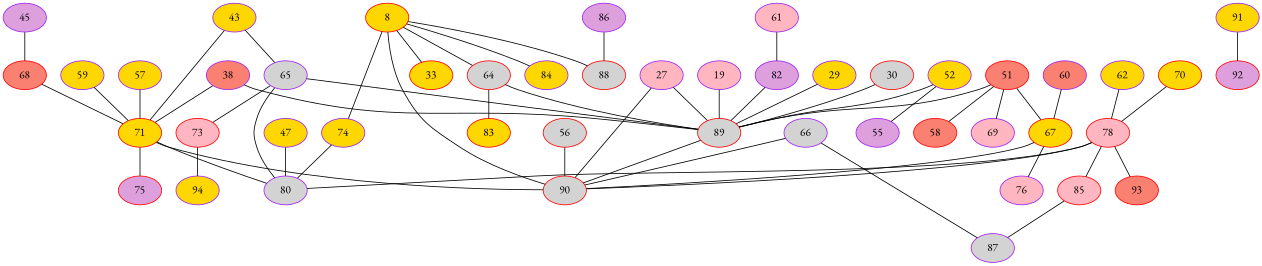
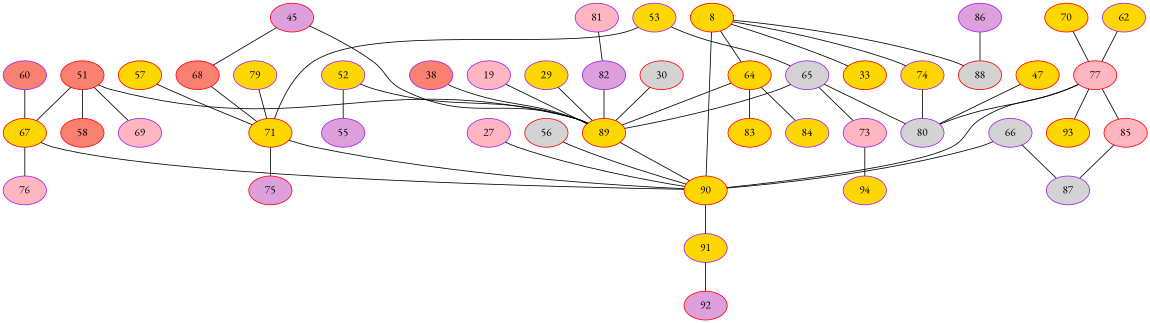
  graph {
    fontname="EB Garamond"
    node [color=purple fillcolor=gold fontname="EB Garamond" style=filled]
    edge [fontname="EB Garamond"]
    n1 [color=red label=8]
    33 [color=red]
-   64 [color=red fillcolor=lightgrey super="+49+54"]
+   64 [color=red super="+49+54"]
    74
    88 [color=red fillcolor=lightgrey super="+79"]
-   90 [color=red fillcolor=lightgrey super="+36+81+78"]
-   89 [color=red fillcolor=lightgrey super="+1+2+72"]
+   90 [color=red super="+36+81+78"]
+   89 [color=red super="+1+2+72"]
    83 [color=red]
    84
    80 [fillcolor=lightgrey super="+26"]
    91
    19 [fillcolor=lightpink]
    27 [fillcolor=lightpink]
    29
    30 [color=red fillcolor=lightgrey]
    71 [color=red super="+28+25+32+43"]
    75 [color=red fillcolor=plum]
    38 [fillcolor=salmon]
-   45 [fillcolor=plum super="+14"]
+   45 [color=red fillcolor=plum super="+14"]
    68 [color=red fillcolor=salmon]
-   47
+   47 [color=red]
    51 [color=red fillcolor=salmon super="+23"]
    58 [color=red fillcolor=salmon]
    67 [color=red super="+21"]
    69 [fillcolor=lightpink]
    76 [fillcolor=lightpink]
    52 [super="+48"]
    55 [fillcolor=plum]
    65 [fillcolor=lightgrey super="+35"]
-   73 [color=red fillcolor=lightpink]
-   53 [label=43]
+   73 [fillcolor=lightpink]
+   53
    56 [color=red fillcolor=lightgrey]
-   57
-   59
+   57 [color=red]
+   59 [label=79]
    60 [fillcolor=salmon]
    82 [fillcolor=plum super="+40"]
-   61 [fillcolor=lightpink]
-   77 [color=red fillcolor=lightpink super="+24+63+50" label=78]
+   61 [fillcolor=lightpink label=81]
+   77 [color=red fillcolor=lightpink super="+24+63+50"]
    85 [color=red fillcolor=lightpink]
-   93 [color=red fillcolor=salmon]
+   93 [color=red]
    62
    94
    66 [fillcolor=lightgrey]
    87 [fillcolor=lightgrey]
    70 [color=red]
    86 [fillcolor=plum]
    92 [color=red fillcolor=plum]
    n1 -- 33
    n1 -- 64
    n1 -- 74
    n1 -- 88
    n1 -- 90 [weight=5]
    64 -- 89
    64 -- 83
-   n1 -- 84
+   64 -- 84
    74 -- 80
+   90 -- 91
    89 -- 90 [weight=2]
    91 -- 92
    19 -- 89
    27 -- 90
    29 -- 89
    30 -- 89
    71 -- 90 [weight=2]
-   71 -- 80
    71 -- 75
    38 -- 89
-   38 -- 71
-   27 -- 89
+   45 -- 89
    45 -- 68
    68 -- 71
    47 -- 80
    51 -- 89 [weight=2]
    51 -- 58
    51 -- 67
    51 -- 69
    67 -- 90
    67 -- 76
    52 -- 89
    52 -- 55
    65 -- 89
    65 -- 80
    65 -- 73
    73 -- 94
    53 -- 71
    53 -- 65
    56 -- 90
    57 -- 71
    59 -- 71
    60 -- 67
    82 -- 89
    61 -- 82
    77 -- 90 [weight=2]
    77 -- 80
    77 -- 85
    77 -- 93
    85 -- 87
    62 -- 77
    66 -- 90
    66 -- 87
    70 -- 77
    86 -- 88
  }
